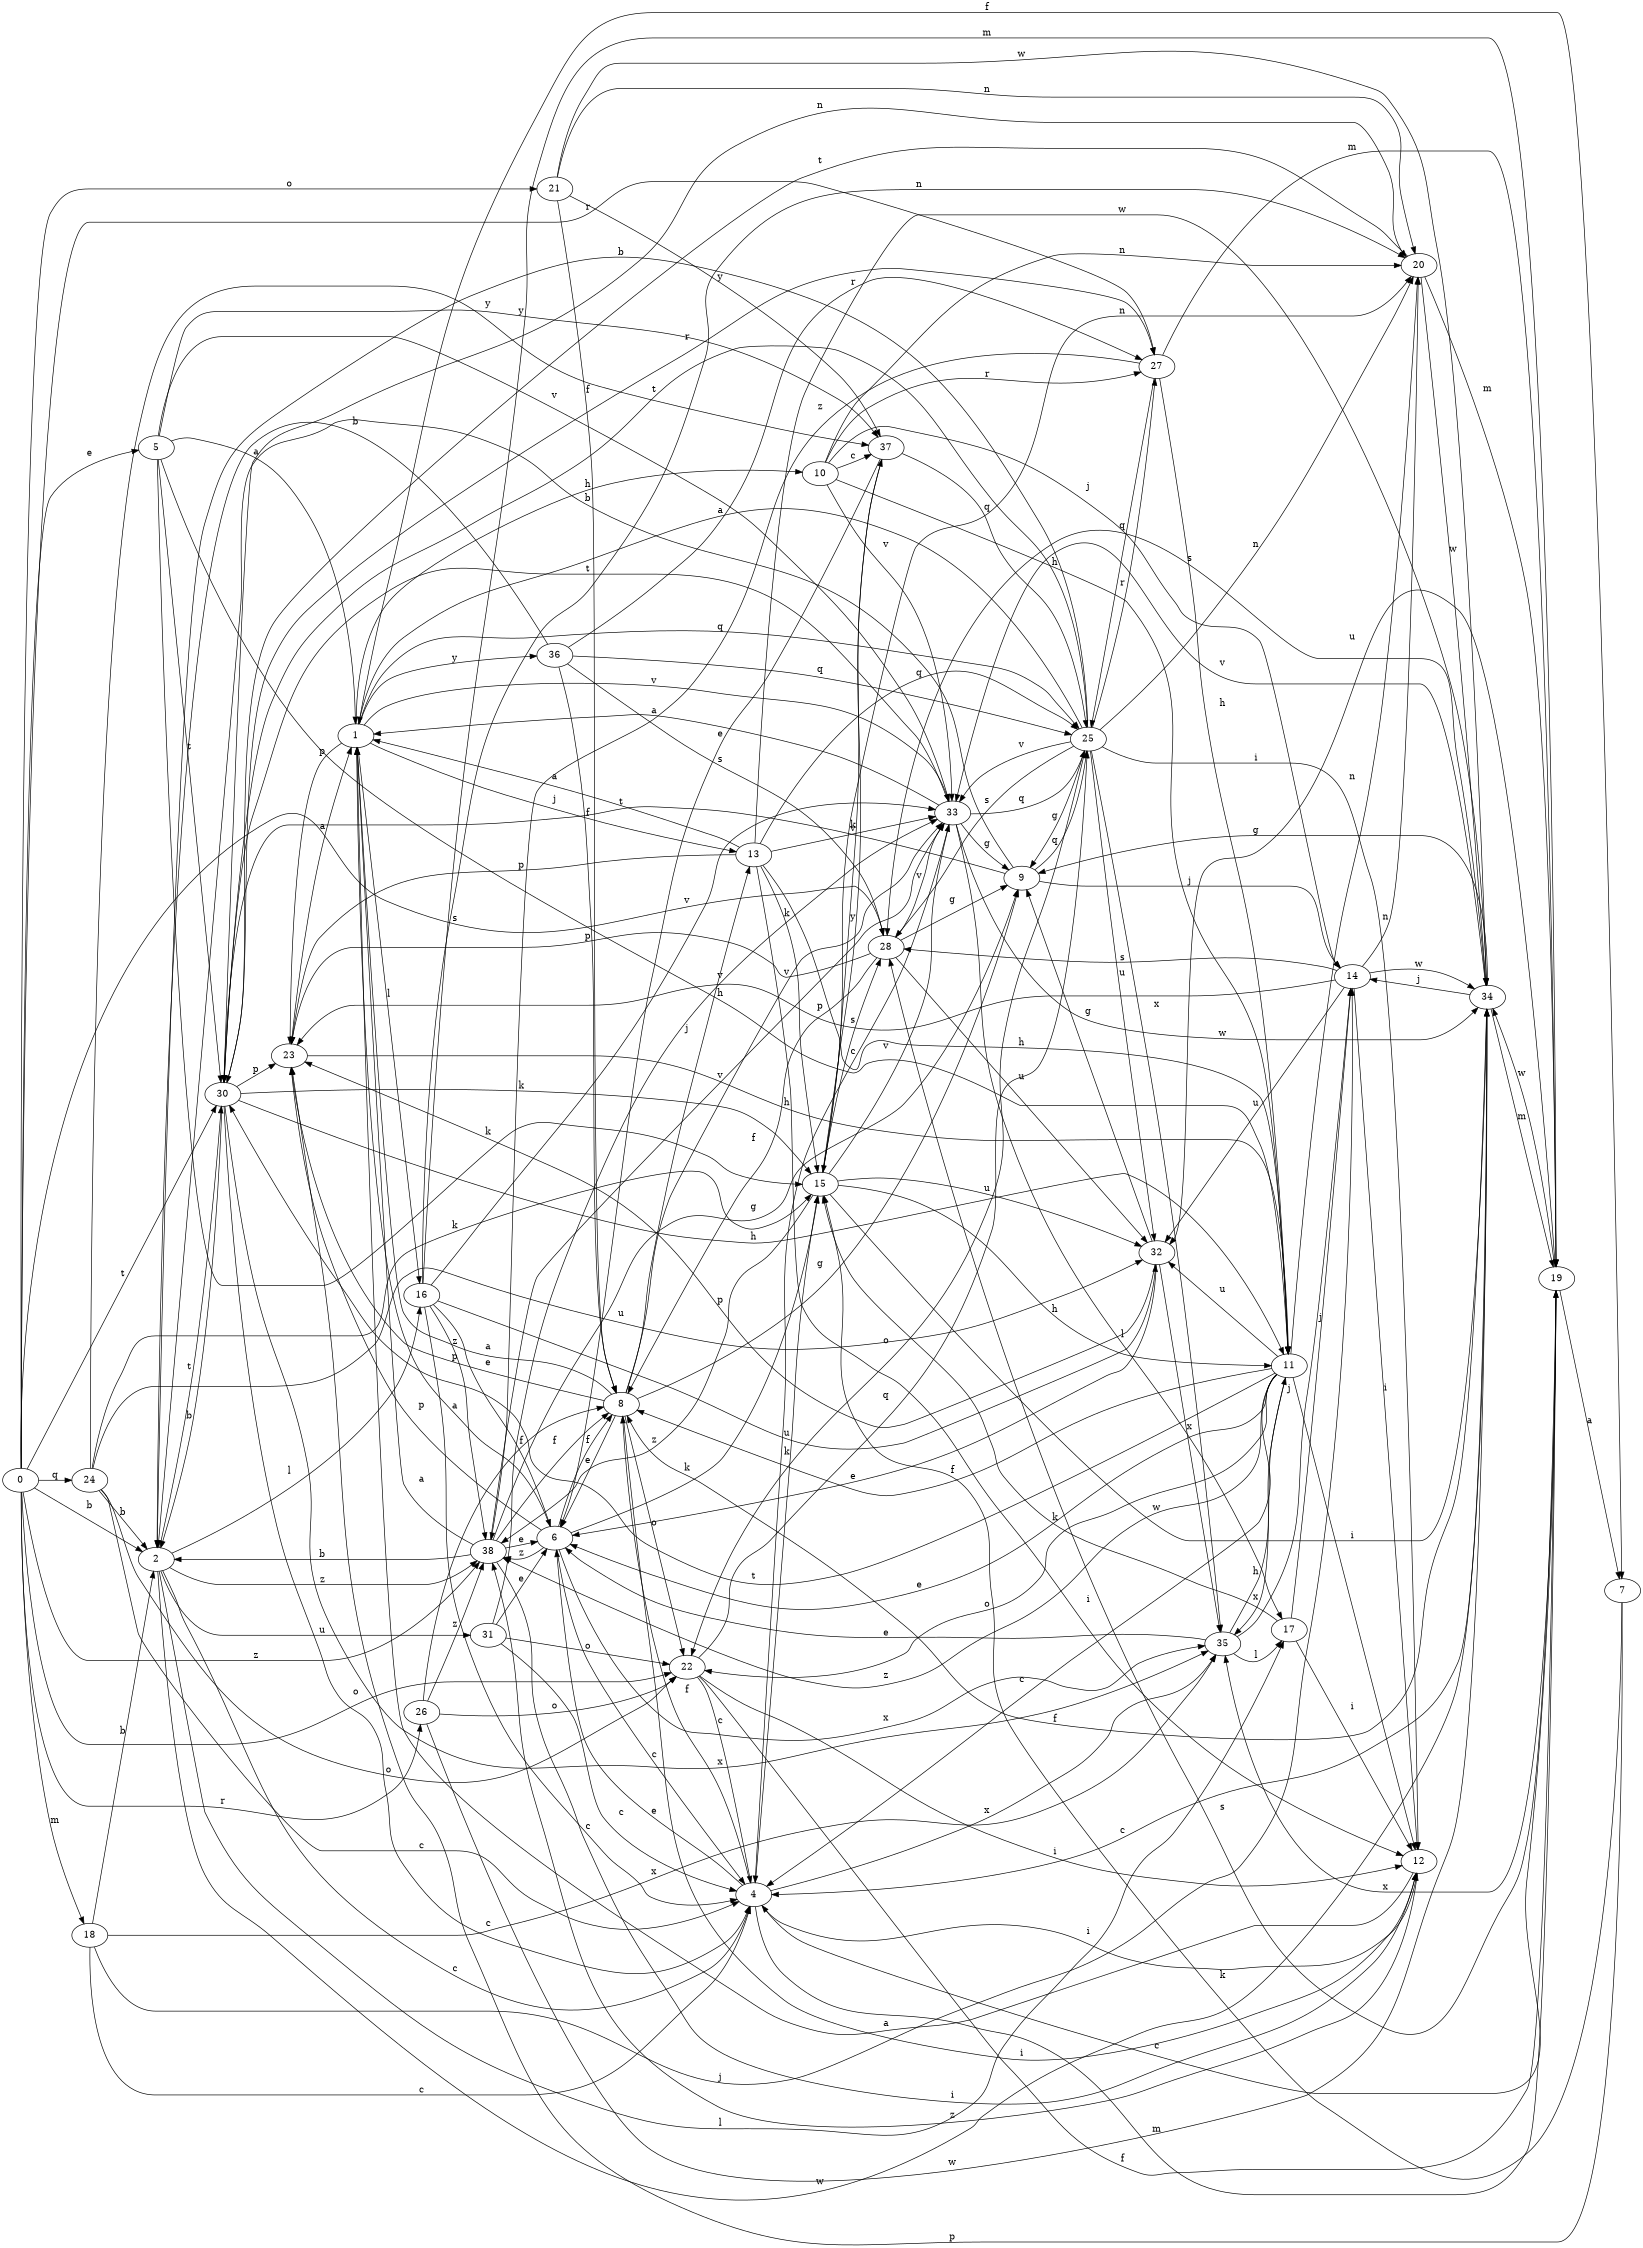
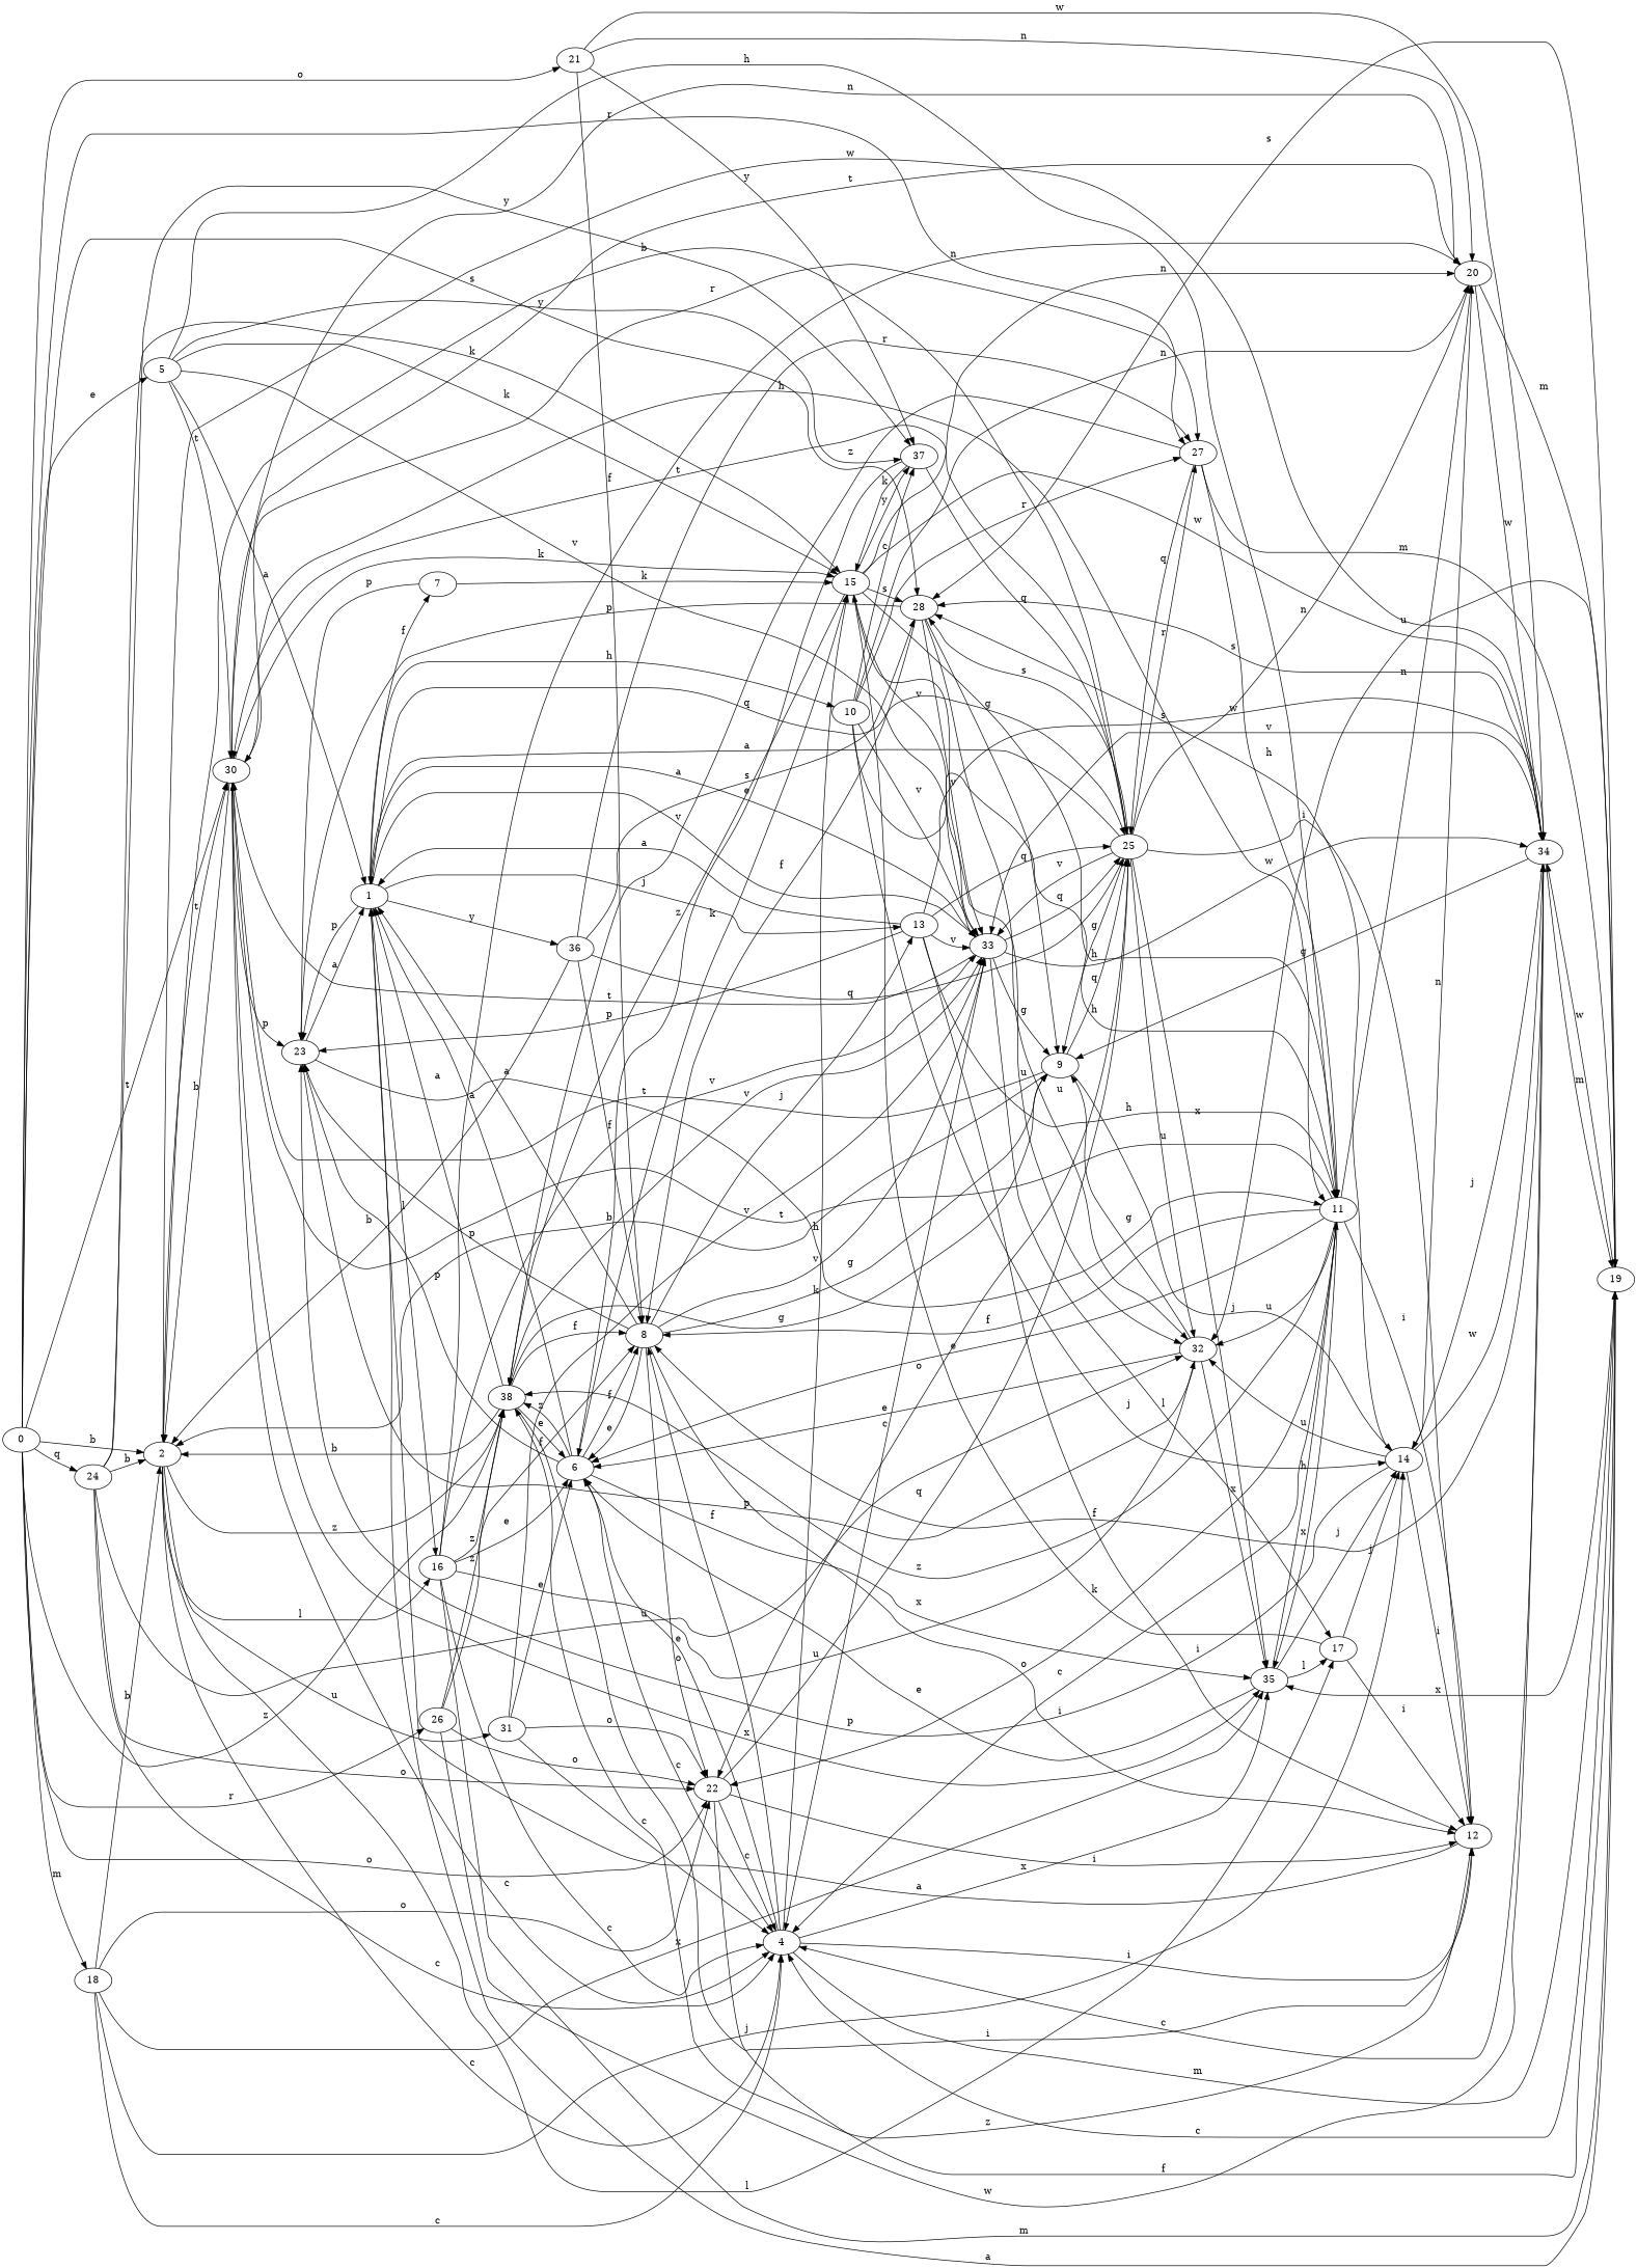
  strict digraph {
    rankdir=LR
    0
    2
    5
    18
    21
    22
    24
    26
    27
    28
    30
    38
    16
    4
    17
    31
    34
    1
    33
    15
    11
    37
    35
    14
    8
    20
    25
    12
    19
    32
    23
    9
    6
    7
    10
    13
    36
    0 -> 2 [label=b]
    0 -> 5 [label=e]
    0 -> 18 [label=m]
    0 -> 21 [label=o]
    0 -> 22 [label=o]
    0 -> 24 [label=q]
    0 -> 26 [label=r]
    0 -> 27 [label=r]
    0 -> 28 [label=s]
    0 -> 30 [label=t]
    0 -> 38 [label=z]
    2 -> 30 [label=t]
    2 -> 38 [label=z]
    2 -> 16 [label=l]
    2 -> 4 [label=c]
    2 -> 17 [label=l]
    2 -> 31 [label=u]
    2 -> 34 [label=w]
    5 -> 30 [label=t]
    5 -> 1 [label=a]
    5 -> 33 [label=v]
    5 -> 15 [label=k]
    5 -> 11 [label=h]
    5 -> 37 [label=y]
    18 -> 2 [label=b]
+   18 -> 22 [label=o]
    18 -> 4 [label=c]
    18 -> 35 [label=x]
    18 -> 14 [label=j]
    21 -> 34 [label=w]
    21 -> 37 [label=y]
    21 -> 8 [label=f]
    21 -> 20 [label=n]
    22 -> 4 [label=c]
    22 -> 25 [label=q]
    22 -> 12 [label=i]
    22 -> 19 [label=f]
    24 -> 2 [label=b]
    24 -> 22 [label=o]
    24 -> 4 [label=c]
    24 -> 15 [label=k]
    24 -> 37 [label=y]
    24 -> 32 [label=u]
    26 -> 22 [label=o]
    26 -> 38 [label=z]
    26 -> 34 [label=w]
    26 -> 8 [label=f]
    27 -> 38 [label=z]
    27 -> 11 [label=h]
    27 -> 25 [label=q]
    27 -> 19 [label=m]
    28 -> 33 [label=v]
    28 -> 8 [label=f]
    28 -> 32 [label=u]
    28 -> 23 [label=p]
    28 -> 9 [label=g]
    30 -> 2 [label=b]
    30 -> 27 [label=r]
    30 -> 4 [label=c]
    30 -> 15 [label=k]
    30 -> 11 [label=h]
    30 -> 35 [label=x]
    30 -> 20 [label=n]
    30 -> 23 [label=p]
    38 -> 2 [label=b]
    38 -> 1 [label=a]
    38 -> 33 [label=v]
    38 -> 8 [label=f]
    38 -> 12 [label=i]
    38 -> 9 [label=g]
    38 -> 6 [label=e]
    16 -> 38 [label=z]
    16 -> 4 [label=c]
    16 -> 33 [label=v]
    16 -> 20 [label=n]
    16 -> 19 [label=m]
    16 -> 32 [label=u]
    16 -> 6 [label=e]
    4 -> 15 [label=k]
    4 -> 35 [label=x]
    4 -> 8 [label=f]
    4 -> 12 [label=i]
    4 -> 19 [label=m]
    4 -> 6 [label=e]
    17 -> 15 [label=k]
    17 -> 14 [label=j]
    17 -> 12 [label=i]
    31 -> 22 [label=o]
    31 -> 4 [label=c]
    31 -> 33 [label=v]
    31 -> 6 [label=e]
    34 -> 28 [label=s]
    34 -> 4 [label=c]
    34 -> 33 [label=v]
    34 -> 14 [label=j]
    34 -> 8 [label=f]
    34 -> 19 [label=m]
    34 -> 9 [label=g]
    1 -> 16 [label=l]
    1 -> 33 [label=v]
    1 -> 25 [label=q]
    1 -> 23 [label=p]
    1 -> 7 [label=f]
    1 -> 10 [label=h]
    1 -> 13 [label=j]
    1 -> 36 [label=y]
    33 -> 30 [label=t]
    33 -> 4 [label=c]
    33 -> 17 [label=l]
    33 -> 34 [label=w]
    33 -> 1 [label=a]
    33 -> 25 [label=q]
    33 -> 9 [label=g]
    15 -> 28 [label=s]
    15 -> 38 [label=z]
    15 -> 34 [label=w]
    15 -> 33 [label=v]
    15 -> 11 [label=h]
    15 -> 37 [label=y]
    15 -> 20 [label=n]
    15 -> 32 [label=u]
    11 -> 22 [label=o]
    11 -> 30 [label=t]
    11 -> 38 [label=z]
    11 -> 4 [label=c]
    11 -> 35 [label=x]
    11 -> 8 [label=f]
    11 -> 20 [label=n]
    11 -> 12 [label=i]
    11 -> 32 [label=u]
    11 -> 6 [label=e]
    37 -> 15 [label=k]
    37 -> 25 [label=q]
    37 -> 6 [label=e]
    35 -> 17 [label=l]
    35 -> 11 [label=h]
    35 -> 14 [label=j]
    35 -> 6 [label=e]
    14 -> 28 [label=s]
    14 -> 34 [label=w]
    14 -> 20 [label=n]
    14 -> 12 [label=i]
    14 -> 32 [label=u]
    14 -> 23 [label=p]
    8 -> 22 [label=o]
    8 -> 1 [label=a]
    8 -> 33 [label=v]
    8 -> 12 [label=i]
    8 -> 23 [label=p]
    8 -> 9 [label=g]
    8 -> 6 [label=e]
    8 -> 13 [label=j]
    20 -> 30 [label=t]
    20 -> 34 [label=w]
    20 -> 19 [label=m]
    25 -> 2 [label=b]
    25 -> 22 [label=o]
    25 -> 27 [label=r]
    25 -> 28 [label=s]
    25 -> 30 [label=t]
    25 -> 1 [label=a]
    25 -> 33 [label=v]
    25 -> 35 [label=x]
    25 -> 20 [label=n]
    25 -> 12 [label=i]
    25 -> 32 [label=u]
    25 -> 9 [label=g]
    12 -> 38 [label=z]
    12 -> 1 [label=a]
    19 -> 28 [label=s]
    19 -> 4 [label=c]
    19 -> 34 [label=w]
-   19 -> 7 [label=a]
+   19 -> 1 [label=a]
    19 -> 35 [label=x]
    19 -> 32 [label=u]
    32 -> 35 [label=x]
    32 -> 23 [label=p]
    32 -> 9 [label=g]
    32 -> 6 [label=e]
    23 -> 1 [label=a]
    23 -> 11 [label=h]
    9 -> 2 [label=b]
    9 -> 30 [label=t]
    9 -> 14 [label=j]
    9 -> 25 [label=q]
    6 -> 38 [label=z]
    6 -> 4 [label=c]
    6 -> 1 [label=a]
    6 -> 15 [label=k]
    6 -> 35 [label=x]
    6 -> 8 [label=f]
    6 -> 23 [label=p]
    7 -> 15 [label=k]
    7 -> 23 [label=p]
    10 -> 27 [label=r]
    10 -> 33 [label=v]
    10 -> 11 [label=h]
    10 -> 37 [label=c]
    10 -> 14 [label=j]
    10 -> 20 [label=n]
    13 -> 34 [label=w]
    13 -> 1 [label=a]
    13 -> 33 [label=v]
-   13 -> 15 [label=k]
    13 -> 11 [label=h]
    13 -> 25 [label=q]
    13 -> 12 [label=i]
    13 -> 23 [label=p]
    36 -> 2 [label=b]
    36 -> 27 [label=r]
    36 -> 28 [label=s]
    36 -> 8 [label=f]
    36 -> 25 [label=q]
  }
